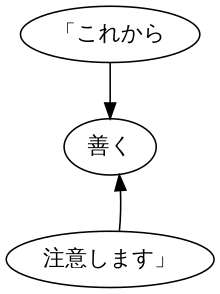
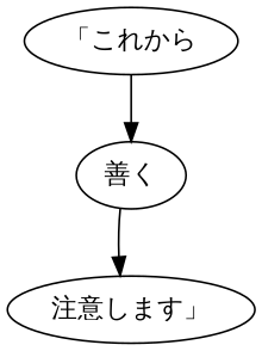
  digraph {
    n1 [label="「これから"]
    n2 [label="善く"]
    n3 [label="注意します」"]
    n1 -> n2
-   n3 -> n2
+   n2 -> n3
  }
